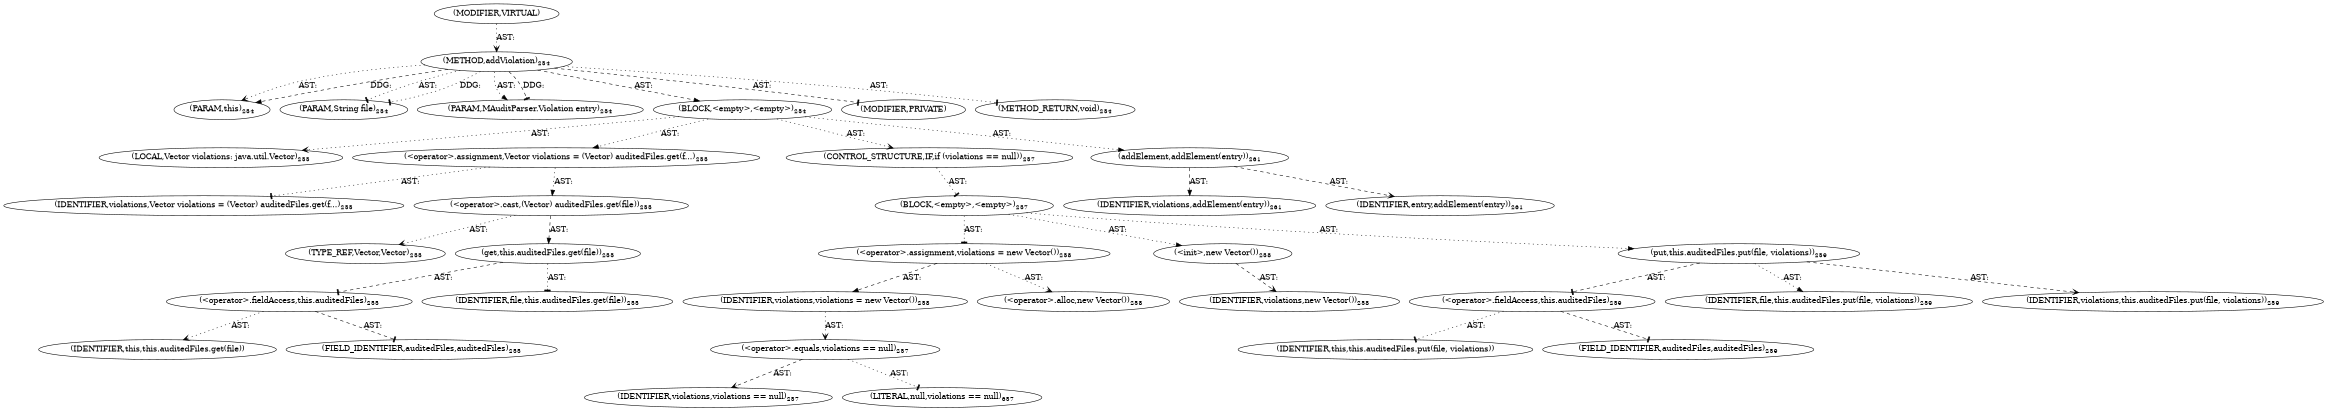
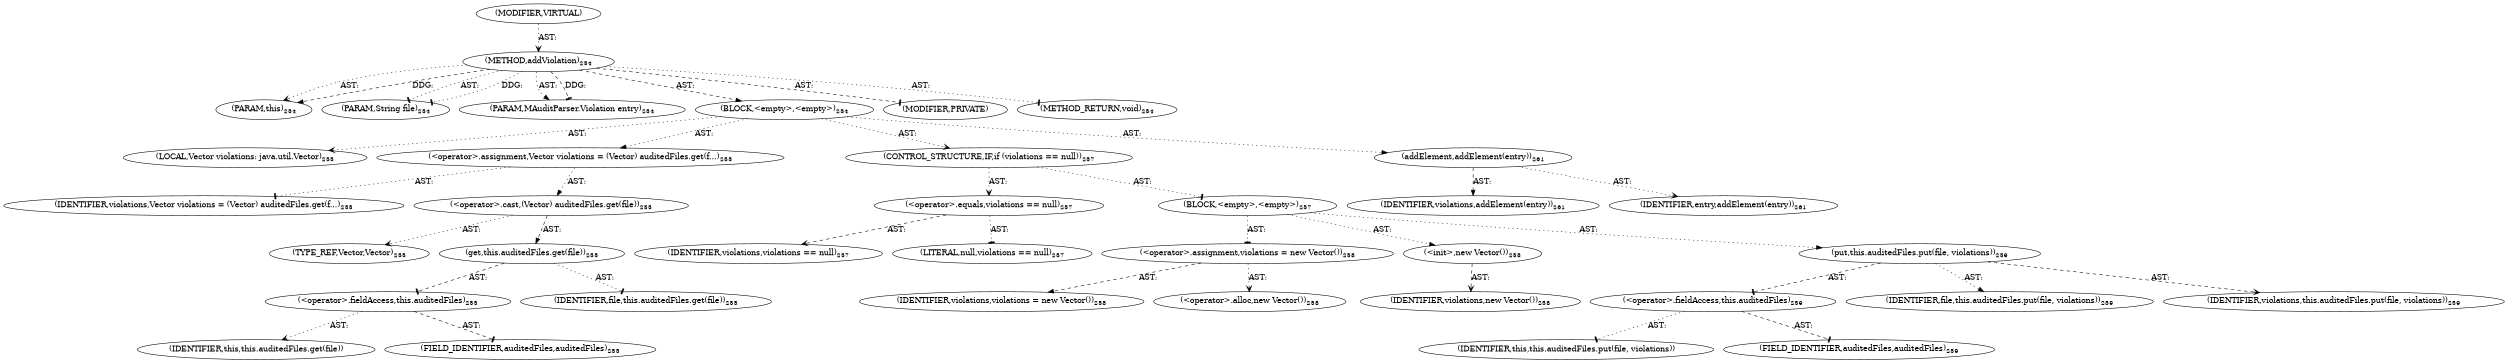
  digraph {
    edge [arrowhead=tee style=dotted]
    n1 [label=<(METHOD,addViolation)<SUB>254</SUB>>]
    n2 [label=<(PARAM,this)<SUB>254</SUB>>]
    n3 [label=<(PARAM,String file)<SUB>254</SUB>>]
    n4 [label=<(PARAM,MAuditParser.Violation entry)<SUB>254</SUB>>]
    n5 [label=<(BLOCK,&lt;empty&gt;,&lt;empty&gt;)<SUB>254</SUB>>]
    n6 [label=<(MODIFIER,PRIVATE)>]
    n7 [label=<(METHOD_RETURN,void)<SUB>254</SUB>>]
    n8 [label=<(LOCAL,Vector violations: java.util.Vector)<SUB>255</SUB>>]
    n9 [label=<(&lt;operator&gt;.assignment,Vector violations = (Vector) auditedFiles.get(f...)<SUB>255</SUB>>]
    n10 [label=<(CONTROL_STRUCTURE,IF,if (violations == null))<SUB>257</SUB>>]
    n11 [label=<(addElement,addElement(entry))<SUB>261</SUB>>]
    n12 [label=<(MODIFIER,VIRTUAL)>]
    n13 [label=<(IDENTIFIER,violations,Vector violations = (Vector) auditedFiles.get(f...)<SUB>255</SUB>>]
    n14 [label=<(&lt;operator&gt;.cast,(Vector) auditedFiles.get(file))<SUB>255</SUB>>]
    n15 [label=<(&lt;operator&gt;.equals,violations == null)<SUB>257</SUB>>]
    n16 [label=<(BLOCK,&lt;empty&gt;,&lt;empty&gt;)<SUB>257</SUB>>]
    n17 [label=<(IDENTIFIER,violations,addElement(entry))<SUB>261</SUB>>]
    n18 [label=<(IDENTIFIER,entry,addElement(entry))<SUB>261</SUB>>]
    n19 [label=<(TYPE_REF,Vector,Vector)<SUB>255</SUB>>]
    n20 [label=<(get,this.auditedFiles.get(file))<SUB>255</SUB>>]
    n21 [label=<(&lt;operator&gt;.fieldAccess,this.auditedFiles)<SUB>255</SUB>>]
    n22 [label=<(IDENTIFIER,file,this.auditedFiles.get(file))<SUB>255</SUB>>]
    n23 [label=<(IDENTIFIER,this,this.auditedFiles.get(file))>]
    n24 [label=<(FIELD_IDENTIFIER,auditedFiles,auditedFiles)<SUB>255</SUB>>]
    n25 [label=<(IDENTIFIER,violations,violations == null)<SUB>257</SUB>>]
-   n26 [label=<(LITERAL,null,violations == null)<SUB>657</SUB>>]
+   n26 [label=<(LITERAL,null,violations == null)<SUB>257</SUB>>]
    n27 [label=<(&lt;operator&gt;.assignment,violations = new Vector())<SUB>258</SUB>>]
    n28 [label=<(&lt;init&gt;,new Vector())<SUB>258</SUB>>]
    n29 [label=<(put,this.auditedFiles.put(file, violations))<SUB>259</SUB>>]
    n30 [label=<(IDENTIFIER,violations,violations = new Vector())<SUB>258</SUB>>]
    n31 [label=<(&lt;operator&gt;.alloc,new Vector())<SUB>258</SUB>>]
    n32 [label=<(IDENTIFIER,violations,new Vector())<SUB>258</SUB>>]
    n33 [label=<(&lt;operator&gt;.fieldAccess,this.auditedFiles)<SUB>259</SUB>>]
    n34 [label=<(IDENTIFIER,file,this.auditedFiles.put(file, violations))<SUB>259</SUB>>]
    n35 [label=<(IDENTIFIER,violations,this.auditedFiles.put(file, violations))<SUB>259</SUB>>]
    n36 [label=<(IDENTIFIER,this,this.auditedFiles.put(file, violations))>]
    n37 [label=<(FIELD_IDENTIFIER,auditedFiles,auditedFiles)<SUB>259</SUB>>]
    n1 -> n2 [arrowhead=vee label="AST: "]
    n1 -> n2 [arrowhead=normal label="DDG: " style=dashed]
    n1 -> n3 [label="AST: "]
    n1 -> n3 [label="DDG: "]
    n1 -> n4 [arrowhead=normal label="AST: "]
    n1 -> n4 [label="DDG: " style=dashed]
    n1 -> n5 [arrowhead=normal label="AST: " style=dashed]
    n1 -> n6 [label="AST: " style=dashed]
    n1 -> n7 [label="AST: "]
    n5 -> n8 [arrowhead=vee label="AST: "]
    n5 -> n9 [arrowhead=normal label="AST: "]
    n5 -> n10 [arrowhead=vee label="AST: "]
    n5 -> n11 [arrowhead=normal label="AST: "]
    n9 -> n13 [label="AST: "]
    n9 -> n14 [arrowhead=normal label="AST: "]
-   n30 -> n15 [arrowhead=vee label="AST: "]
+   n10 -> n15 [arrowhead=vee label="AST: "]
    n10 -> n16 [label="AST: "]
    n11 -> n17 [arrowhead=normal label="AST: " style=dashed]
-   n11 -> n18 [arrowhead=vee label="AST: " style=dashed]
+   n11 -> n18 [arrowhead=vee label="AST: "]
    n12 -> n1 [arrowhead=vee label="AST: "]
    n14 -> n19 [arrowhead=vee label="AST: "]
    n14 -> n20 [arrowhead=normal label="AST: " style=dashed]
    n15 -> n25 [arrowhead=vee label="AST: " style=dashed]
    n15 -> n26 [label="AST: "]
    n16 -> n27 [label="AST: "]
    n16 -> n28 [arrowhead=normal label="AST: "]
    n16 -> n29 [arrowhead=normal label="AST: "]
    n20 -> n21 [label="AST: " style=dashed]
    n20 -> n22 [label="AST: "]
    n21 -> n23 [arrowhead=vee label="AST: "]
    n21 -> n24 [label="AST: " style=dashed]
    n27 -> n30 [arrowhead=normal label="AST: " style=dashed]
    n27 -> n31 [arrowhead=vee label="AST: "]
    n28 -> n32 [arrowhead=vee label="AST: " style=dashed]
    n29 -> n33 [label="AST: " style=dashed]
    n29 -> n34 [arrowhead=normal label="AST: "]
    n29 -> n35 [arrowhead=vee label="AST: " style=dashed]
    n33 -> n36 [label="AST: "]
    n33 -> n37 [label="AST: " style=dashed]
  }
